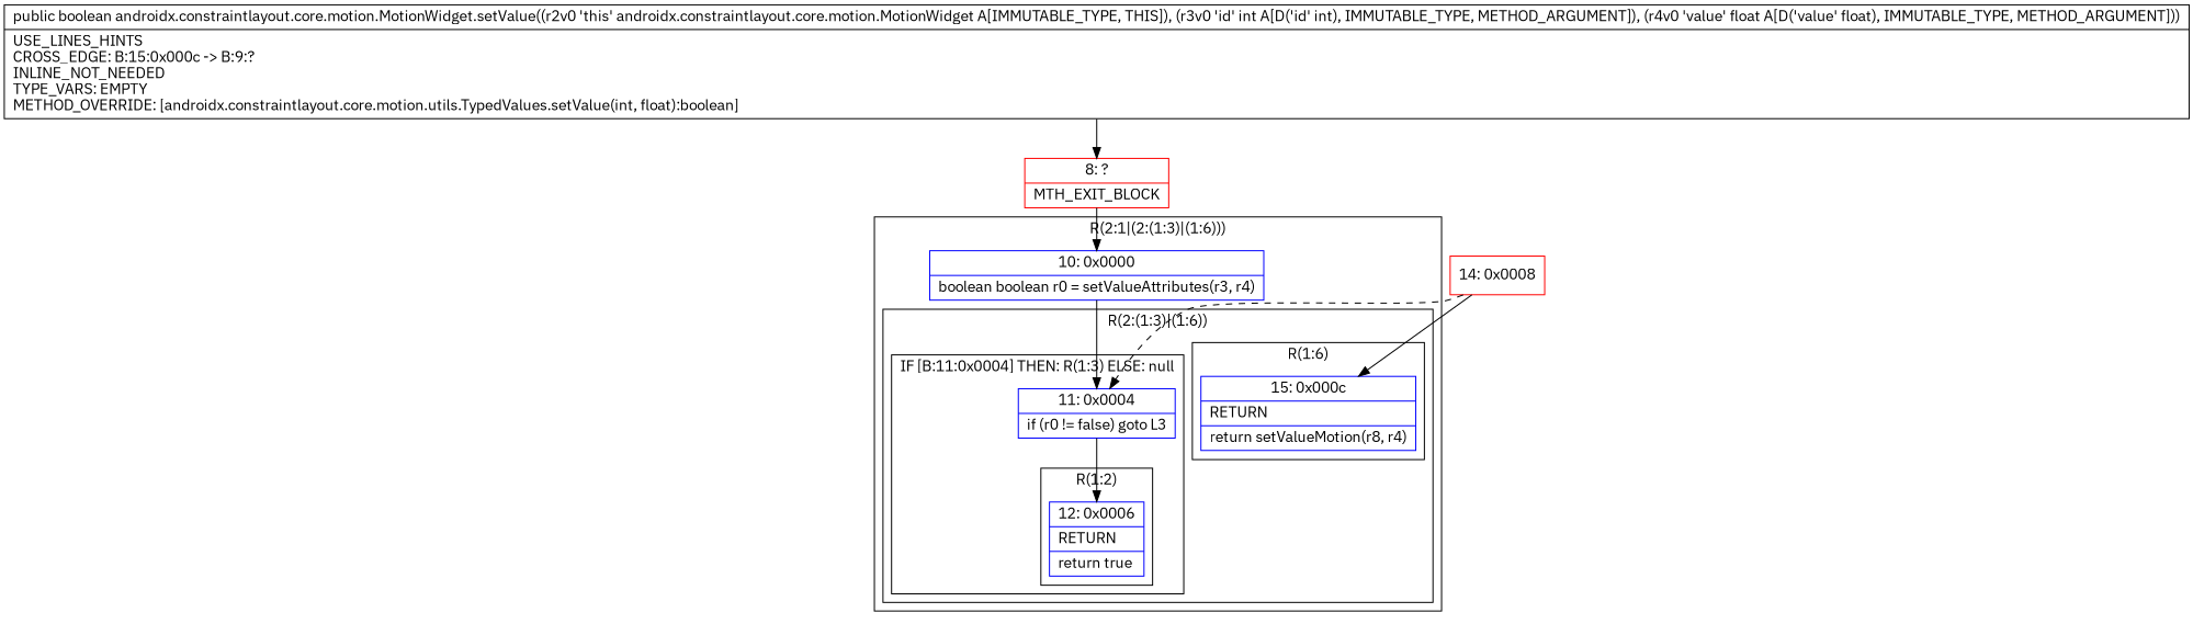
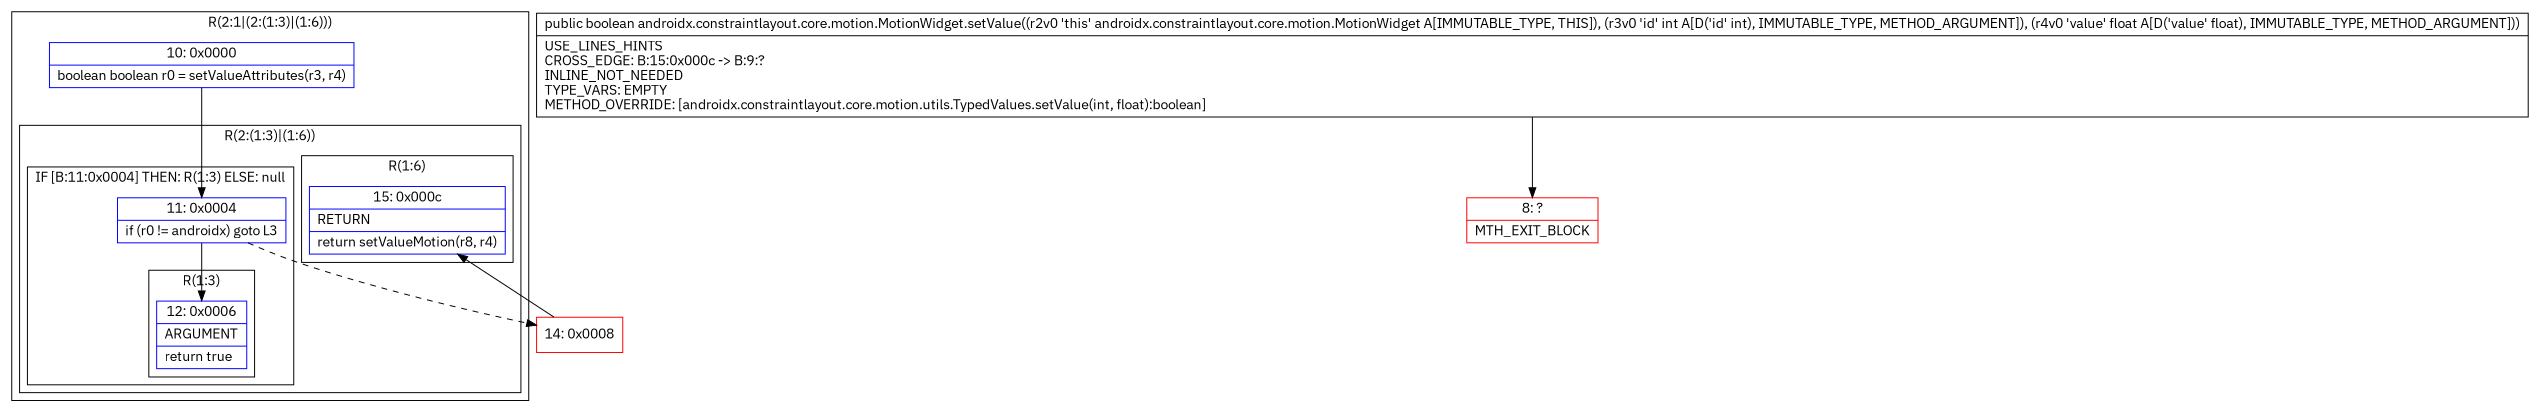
  digraph {
    fontname="IBM Plex Sans"
    node [color=blue fontname="IBM Plex Sans" shape=record]
    edge [fontname="IBM Plex Sans"]
-   n1 [label="{12\:\ 0x0006|RETURN\l|return true\l}"]
-   n2 [label="{11\:\ 0x0004|if (r0 != false) goto L3\l}"]
+   n1 [label="{12\:\ 0x0006|ARGUMENT\l|return true\l}"]
+   n2 [label="{11\:\ 0x0004|if (r0 != androidx) goto L3\l}"]
    n3 [label="{15\:\ 0x000c|RETURN\l|return setValueMotion(r8, r4)\l}"]
    n4 [label="{10\:\ 0x0000|boolean boolean r0 = setValueAttributes(r3, r4)\l}"]
    n5 [color=red label="{14\:\ 0x0008}"]
    n6 [color=red label="{8\:\ ?|MTH_EXIT_BLOCK\l}"]
    n7 [label="{public boolean androidx.constraintlayout.core.motion.MotionWidget.setValue((r2v0 'this' androidx.constraintlayout.core.motion.MotionWidget A[IMMUTABLE_TYPE, THIS]), (r3v0 'id' int A[D('id' int), IMMUTABLE_TYPE, METHOD_ARGUMENT]), (r4v0 'value' float A[D('value' float), IMMUTABLE_TYPE, METHOD_ARGUMENT]))  | USE_LINES_HINTS\lCROSS_EDGE: B:15:0x000c \-\> B:9:?\lINLINE_NOT_NEEDED\lTYPE_VARS: EMPTY\lMETHOD_OVERRIDE: [androidx.constraintlayout.core.motion.utils.TypedValues.setValue(int, float):boolean]\l}" color=""]
    subgraph cluster_1 {
      label="R(2:1|(2:(1:3)|(1:6)))"
      n4
      subgraph cluster_2 {
        label="R(2:(1:3)|(1:6))"
        subgraph cluster_3 {
          label="IF [B:11:0x0004] THEN: R(1:3) ELSE: null"
          n2
          subgraph cluster_4 {
-           label="R(1:2)"
+           label="R(1:3)"
            n1
          }
        }
        subgraph cluster_5 {
          label="R(1:6)"
          n3
        }
      }
    }
    n2 -> n1
-   n5 -> n2 [style=dashed]
+   n2 -> n5 [style=dashed]
    n4 -> n2
    n5 -> n3
-   n6 -> n4
    n7 -> n6
  }
